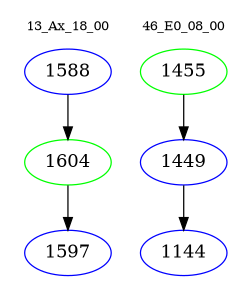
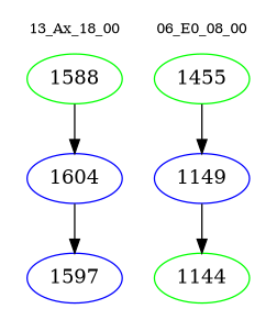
  digraph {
    node [color=blue]
    edge [color=black]
-   n1 [label=1588]
-   n2 [color=green label=1604]
+   n1 [color=green label=1588]
+   n2 [label=1604]
    n3 [label=1597]
    n4 [color=green label=1455]
-   n5 [label=1449]
-   n6 [label=1144]
+   n5 [label=1149]
+   n6 [color=green label=1144]
    subgraph cluster_1 {
      color=white
      fontsize=10
      label="13_Ax_18_00"
      n1
      n2
      n3
    }
    subgraph cluster_2 {
      color=white
      fontsize=10
-     label="46_E0_08_00"
+     label="06_E0_08_00"
      n4
      n5
      n6
    }
    n1 -> n2
    n2 -> n3
    n4 -> n5
    n5 -> n6
  }
